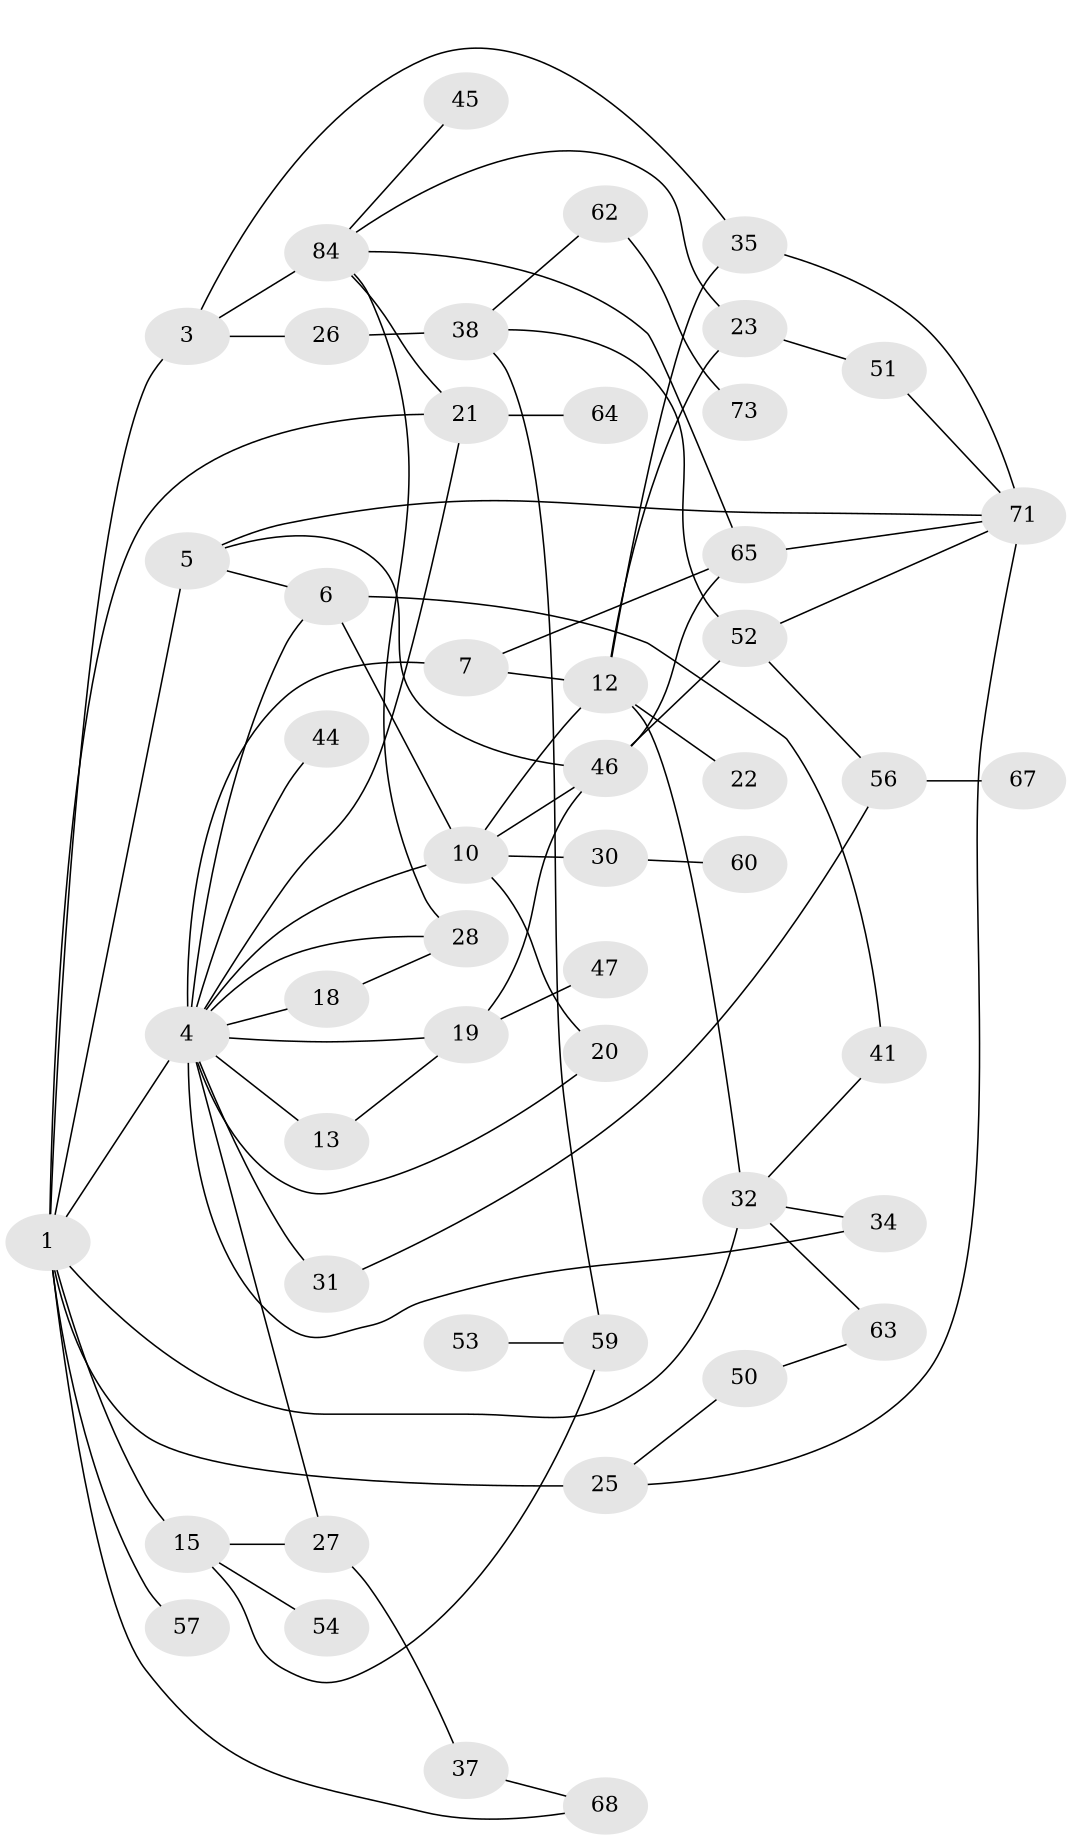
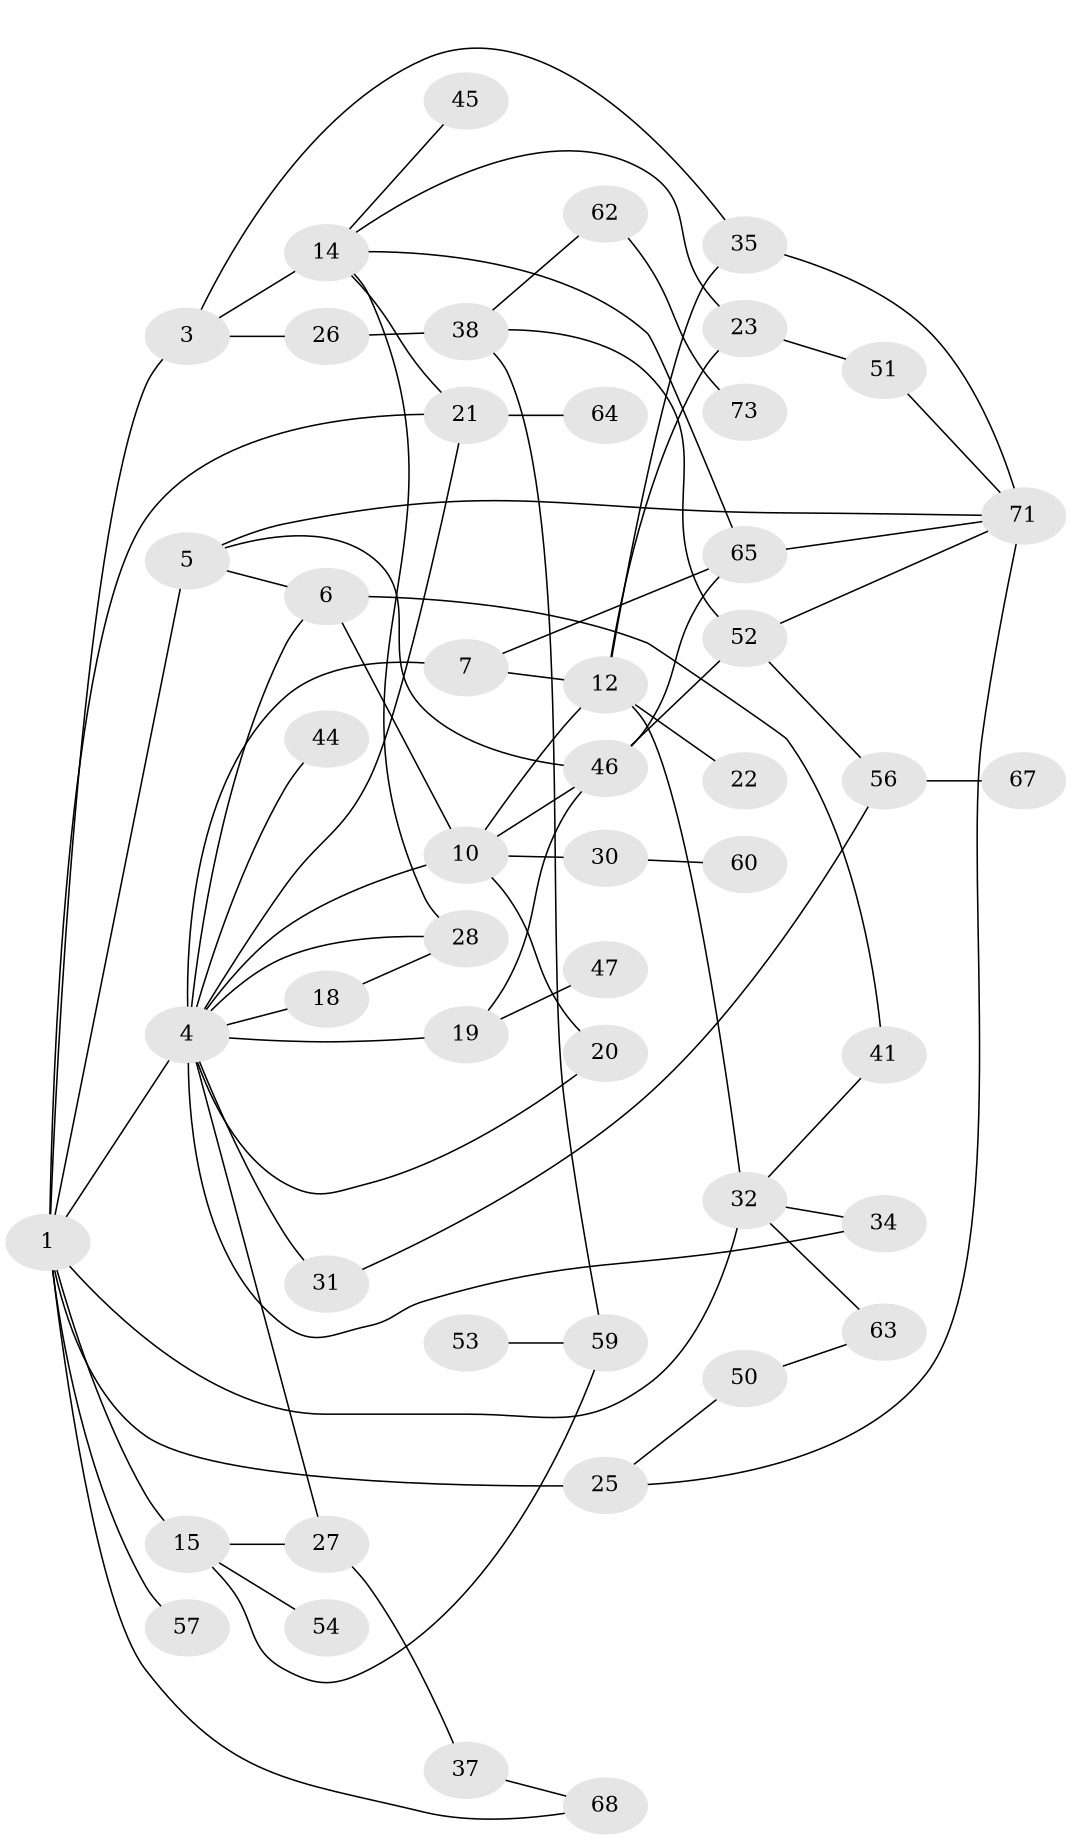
  graph {
    rankdir=LR
    node [color=gray90 style=filled]
    1 [super="+8"]
    3 [super="+9"]
    4 [super="+11"]
    5 [super="+48"]
    15
    21 [super="+36"]
    25
    32 [super="+70"]
    57
    68
-   14 [super="+17" label=84]
+   14 [super="+17"]
    26 [super="+29"]
    35 [super="+42"]
    6
    7
    10 [super="+39"]
-   13
    18
    19 [super="+33"]
    20 [super="+24"]
    27
    28 [super="+49"]
    31 [super="+43"]
    34
    44
    46
    71 [super="+72"]
    54
    59 [super="+60"]
    64
    50
    41
    63
    65
    23 [super="+55"]
    45
    38 [super="+61"]
    12 [super="+16"]
    30 [super="+66"]
    47 [super="+58"]
    37
    56
    52
    22 [super="+40"]
    n45 [label=60]
    51
    62
    67
    73
    53
    1 -- 3 [weight=2]
    1 -- 4
    1 -- 5
    1 -- 15
    1 -- 21
    1 -- 25
    1 -- 32
    1 -- 57
    1 -- 68
    3 -- 14
    3 -- 26
    3 -- 35
    4 -- 21
    4 -- 6
    4 -- 7
    4 -- 10
-   4 -- 13
    4 -- 18
    4 -- 19
    4 -- 20
    4 -- 27
    4 -- 28
    4 -- 31
    4 -- 34
    4 -- 44
    5 -- 6
    5 -- 46
    5 -- 71
    15 -- 27
    15 -- 54
    15 -- 59
    21 -- 64
    25 -- 71
    25 -- 50
    32 -- 34
    32 -- 41
    32 -- 63
    14 -- 21
    14 -- 28
    14 -- 65
    14 -- 23
    14 -- 45
    26 -- 38
    35 -- 71
    6 -- 10
    6 -- 41
    7 -- 65
    7 -- 12
    10 -- 20 [weight=2]
    10 -- 46
    10 -- 12
    10 -- 30
-   13 -- 19
    18 -- 28
    19 -- 46
    19 -- 47
    27 -- 37
    31 -- 56
    46 -- 65
    46 -- 52
    50 -- 63
    65 -- 71
    23 -- 51
    38 -- 59
    38 -- 52
    38 -- 62
    12 -- 32
    12 -- 35
    12 -- 23
    12 -- 22
    30 -- n45
    37 -- 68
    56 -- 67
    52 -- 71
    52 -- 56
    51 -- 71
    62 -- 73
    53 -- 59
  }
